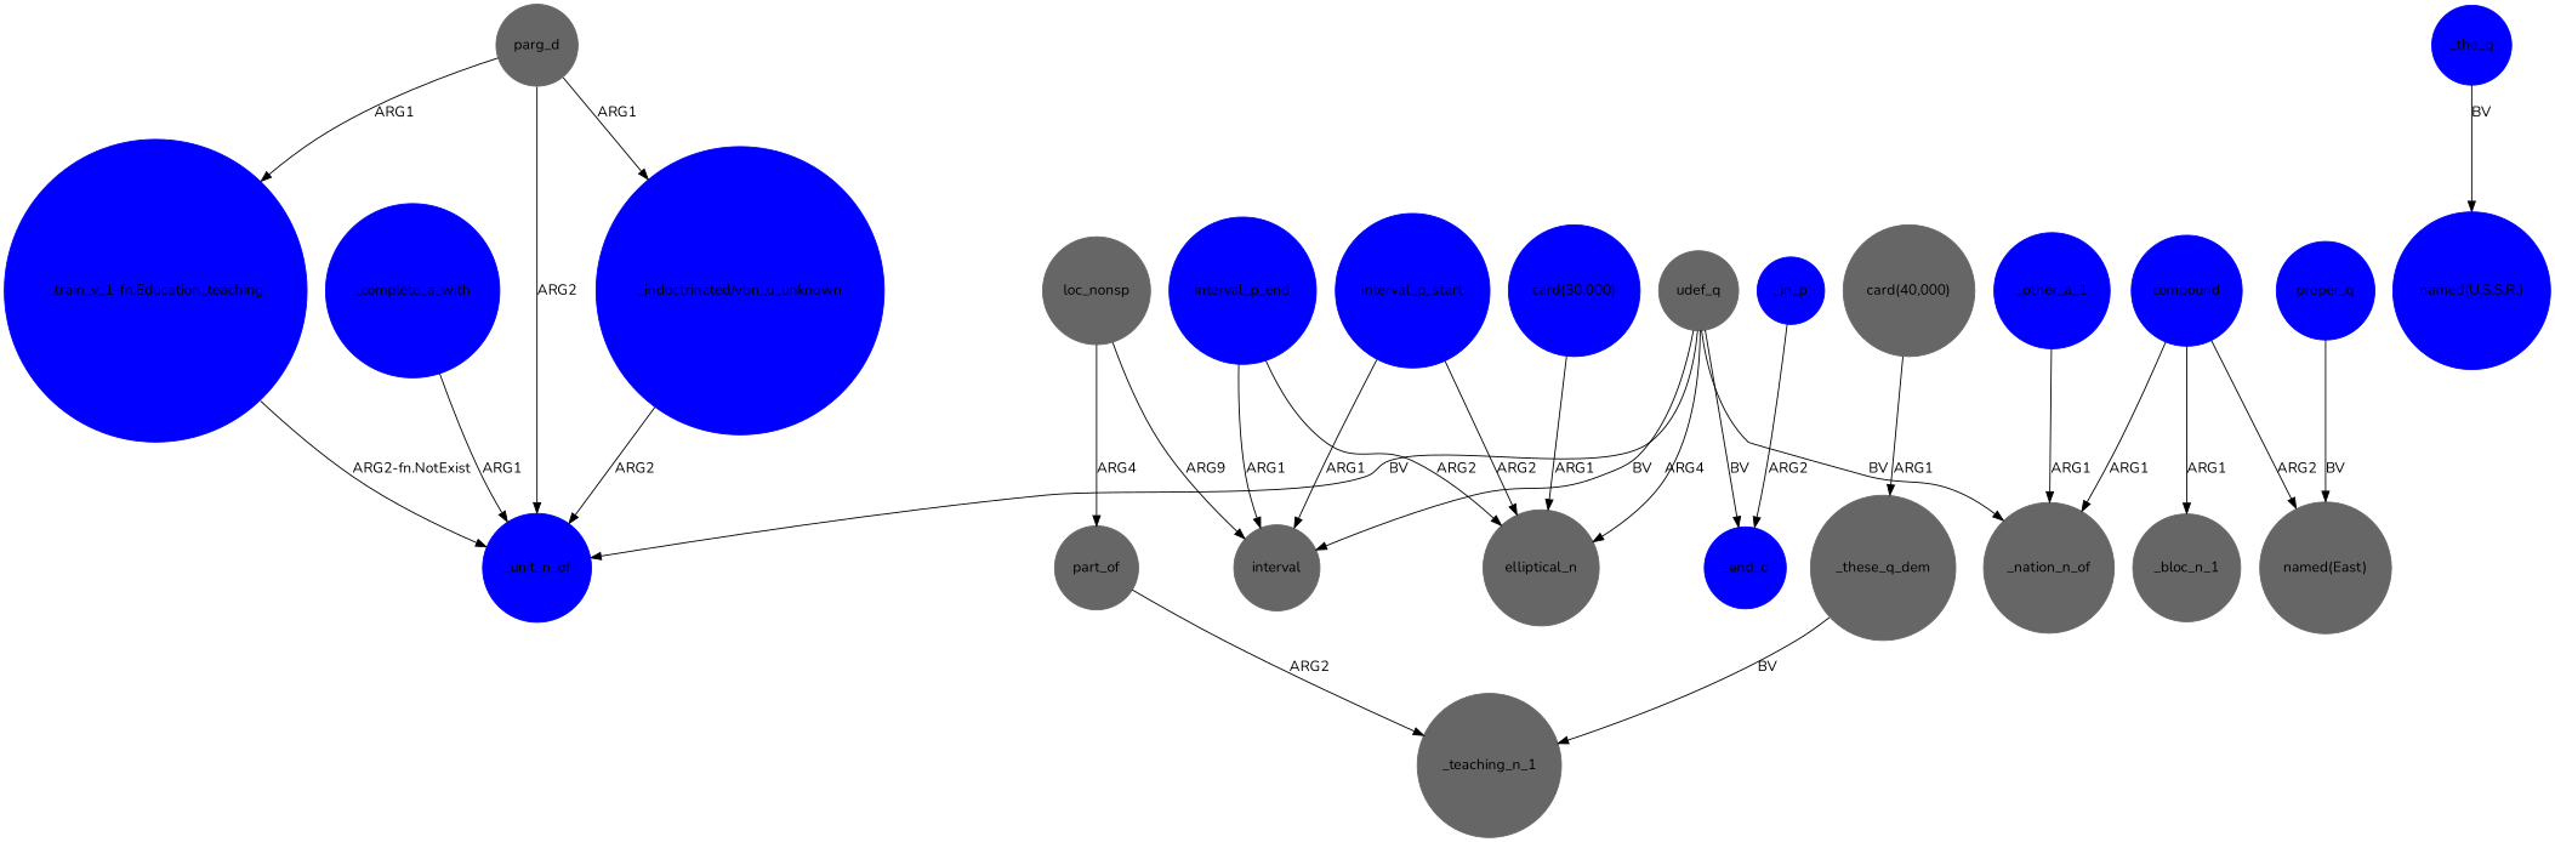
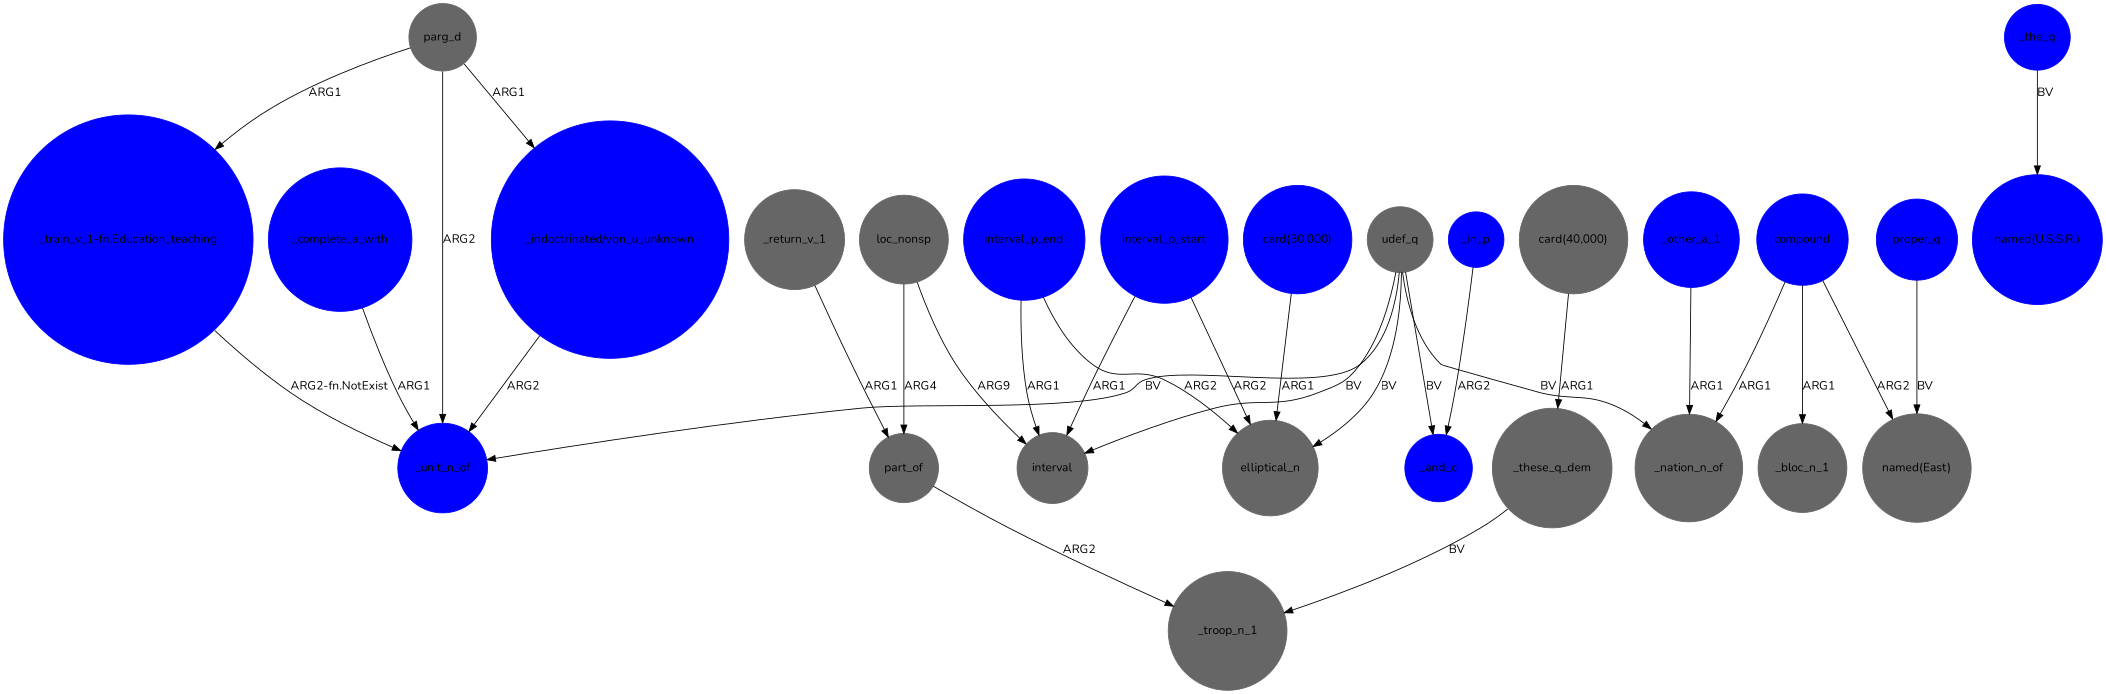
  digraph {
    fontname=Nunito
    node [color=blue fontname=Nunito shape=circle style=filled]
    edge [fontname=Nunito]
    parg_d [color=gray40]
    "_indoctrinated/vbn_u_unknown"
    _unit_n_of
    "_train_v_1-fn.Education_teaching"
    loc_nonsp [color=gray40]
    interval [color=gray40]
    part_of [color=gray40]
-   _troop_n_1 [color=gray40 label=_teaching_n_1]
+   _troop_n_1 [color=gray40]
    udef_q [color=gray40]
    elliptical_n [color=gray40]
    _nation_n_of [color=gray40]
    _and_c
    _bloc_n_1 [color=gray40]
    interval_p_end
    interval_p_start
+   _return_v_1 [color=gray40]
    "card(30,000)"
    _other_a_1
    compound
    "named(East)" [color=gray40]
    _the_q
    "named(U.S.S.R.)"
    _complete_a_with
    _these_q_dem [color=gray40]
    "card(40,000)" [color=gray40]
    _in_p
    proper_q
    parg_d -> "_indoctrinated/vbn_u_unknown" [label=ARG1]
    parg_d -> _unit_n_of [label=ARG2]
    parg_d -> "_train_v_1-fn.Education_teaching" [label=ARG1]
    "_indoctrinated/vbn_u_unknown" -> _unit_n_of [label=ARG2]
    "_train_v_1-fn.Education_teaching" -> _unit_n_of [label="ARG2-fn.NotExist"]
    loc_nonsp -> interval [label=ARG9]
    loc_nonsp -> part_of [label=ARG4]
    part_of -> _troop_n_1 [label=ARG2]
    udef_q -> _unit_n_of [label=BV]
    udef_q -> interval [label=BV]
-   udef_q -> elliptical_n [label=ARG4]
+   udef_q -> elliptical_n [label=BV]
    udef_q -> _nation_n_of [label=BV]
    udef_q -> _and_c [label=BV]
    interval_p_end -> interval [label=ARG1]
    interval_p_end -> elliptical_n [label=ARG2]
    interval_p_start -> interval [label=ARG1]
    interval_p_start -> elliptical_n [label=ARG2]
+   _return_v_1 -> part_of [label=ARG1]
    "card(30,000)" -> elliptical_n [label=ARG1]
    _other_a_1 -> _nation_n_of [label=ARG1]
    compound -> _nation_n_of [label=ARG1]
    compound -> _bloc_n_1 [label=ARG1]
    compound -> "named(East)" [label=ARG2]
    _the_q -> "named(U.S.S.R.)" [label=BV]
    _complete_a_with -> _unit_n_of [label=ARG1]
    _these_q_dem -> _troop_n_1 [label=BV]
    "card(40,000)" -> _these_q_dem [label=ARG1]
    _in_p -> _and_c [label=ARG2]
    proper_q -> "named(East)" [label=BV]
  }
